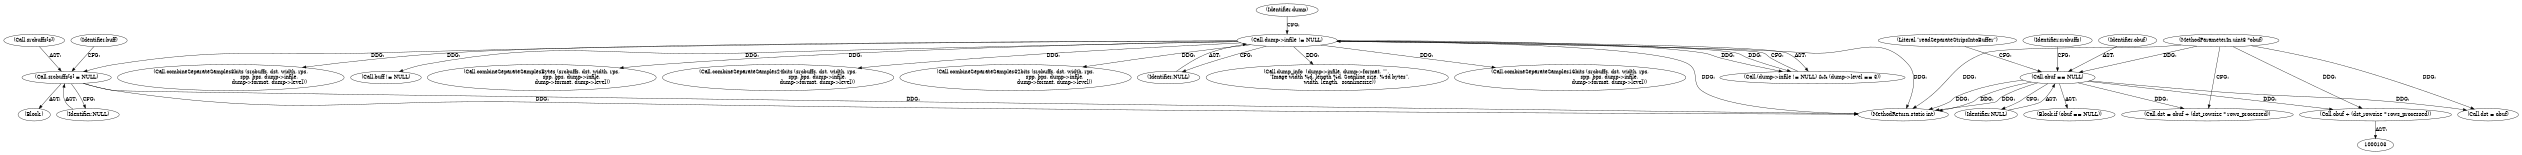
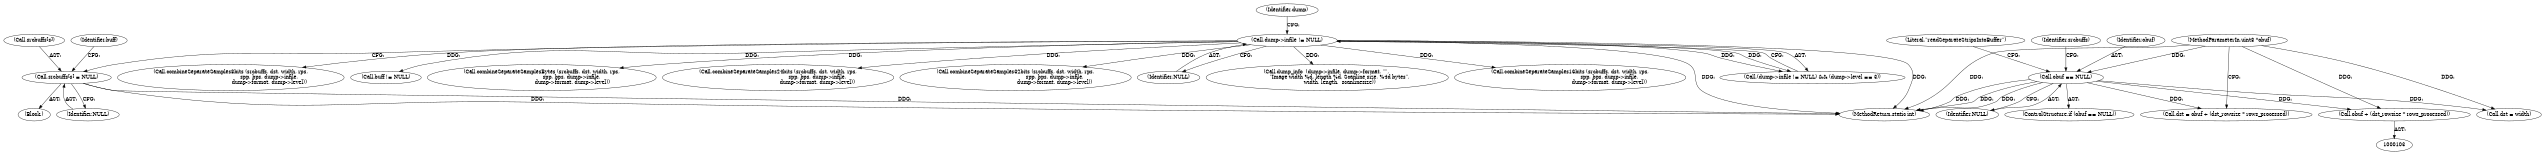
  digraph {
    n1 [label="(Call,srcbuffs[s] = NULL)"]
    n2 [label="(Block,)"]
    n3 [label="(Identifier,NULL)"]
    n4 [label="(MethodReturn,static int)"]
    n5 [label="(Call,dump->infile != NULL)"]
    n6 [label="(Call,(dump->infile != NULL) && (dump->level == 3))"]
    n7 [label="(Call,combineSeparateSamples8bits (srcbuffs, dst, width, rps,\n                                                 spp, bps, dump->infile,\n                                                 dump->format, dump->level))"]
    n8 [label="(Call,buff != NULL)"]
    n9 [label="(Call,combineSeparateSamplesBytes (srcbuffs, dst, width, rps,\n                                       spp, bps, dump->infile, \n                                       dump->format, dump->level))"]
    n10 [label="(Call,combineSeparateSamples24bits (srcbuffs, dst, width, rps,\n                                                  spp, bps, dump->infile,\n                                                  dump->format, dump->level))"]
    n11 [label="(Call,combineSeparateSamples32bits (srcbuffs, dst, width, rps,\n                                                  spp, bps, dump->infile,\n                                                  dump->format, dump->level))"]
    n12 [label="(Identifier,NULL)"]
    n13 [label="(Call,dump_info  (dump->infile, dump->format, \"\", \n                \"Image width %d, length %d, Scanline size, %4d bytes\",\n                width, length,  scanlinesize))"]
    n14 [label="(Call,combineSeparateSamples16bits (srcbuffs, dst, width, rps,\n                                                  spp, bps, dump->infile,\n                                                  dump->format, dump->level))"]
    n15 [label="(Call,obuf == NULL)"]
-   n16 [label="(Block,if (obuf == NULL))"]
+   n16 [label="(ControlStructure,if (obuf == NULL))"]
    n17 [label="(Call,obuf + (dst_rowsize * rows_processed))"]
-   n18 [label="(Call,dst = obuf)"]
+   n18 [label="(Call,dst = width)"]
    n19 [label="(Identifier,NULL)"]
    n20 [label="(Call,dst = obuf + (dst_rowsize * rows_processed))"]
    1000103
    n22 [label="(MethodParameterIn,uint8 *obuf)"]
    n23 [label="(Literal,\"readSeparateStripsIntoBuffer\")"]
    n24 [label="(Identifier,srcbuffs)"]
    n25 [label="(Identifier,dump)"]
    n26 [label="(Identifier,obuf)"]
    n27 [label="(Call,srcbuffs[s])"]
    n28 [label="(Identifier,buff)"]
    n1 -> n2 [label="AST: "]
    n1 -> n3 [label="CFG: "]
    n1 -> n4 [label="DDG: "]
    n1 -> n4 [label="DDG: "]
    n3 -> n1 [label="AST: "]
-   n5 -> n1 [label="DDG: "]
+   n5 -> n1 [label="CFG: "]
    n5 -> n4 [label="DDG: "]
    n5 -> n4 [label="DDG: "]
    n5 -> n6 [label="AST: "]
    n5 -> n6 [label="DDG: "]
    n5 -> n6 [label="DDG: "]
    n5 -> n7 [label="DDG: "]
    n5 -> n8 [label="DDG: "]
    n5 -> n9 [label="DDG: "]
    n5 -> n10 [label="DDG: "]
    n5 -> n11 [label="DDG: "]
    n5 -> n12 [label="CFG: "]
    n5 -> n13 [label="DDG: "]
    n5 -> n14 [label="DDG: "]
    n6 -> n5 [label="CFG: "]
    n12 -> n5 [label="AST: "]
    n15 -> n4 [label="DDG: "]
    n15 -> n4 [label="DDG: "]
    n15 -> n4 [label="DDG: "]
    n15 -> n16 [label="AST: "]
    n15 -> n17 [label="DDG: "]
    n15 -> n18 [label="DDG: "]
    n15 -> n19 [label="CFG: "]
    n15 -> n20 [label="DDG: "]
    n17 -> 1000103 [label="AST: "]
    n19 -> n15 [label="AST: "]
    n22 -> n4 [label="DDG: "]
    n22 -> n15 [label="DDG: "]
    n22 -> n17 [label="DDG: "]
    n22 -> n18 [label="DDG: "]
    n22 -> n20 [label="CFG: "]
    n23 -> n15 [label="CFG: "]
    n24 -> n15 [label="CFG: "]
    n25 -> n5 [label="CFG: "]
    n26 -> n15 [label="AST: "]
    n27 -> n1 [label="AST: "]
    n28 -> n1 [label="CFG: "]
  }
